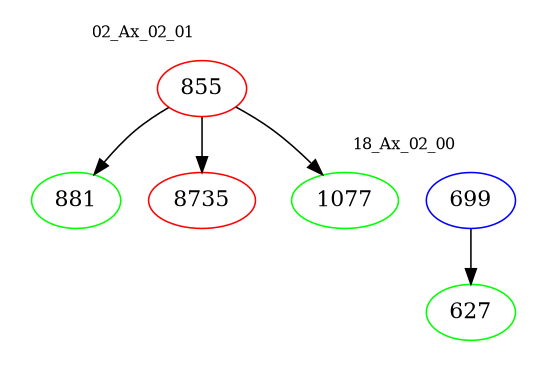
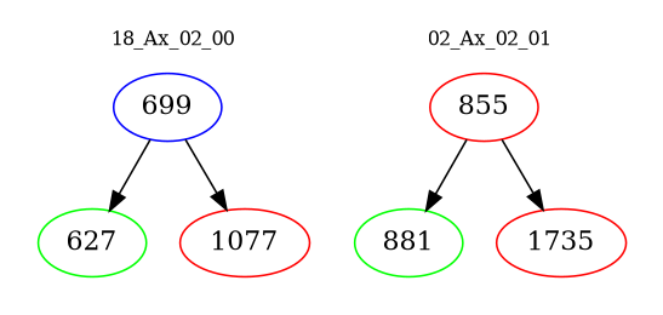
  digraph {
    node [color=red]
    edge [color=black]
    n1 [color=blue label=699]
    n2 [color=green label=627]
-   n3 [color=green label=1077]
+   n3 [label=1077]
    n4 [label=855]
    n5 [color=green label=881]
-   n6 [label=8735]
+   n6 [label=1735]
    subgraph cluster_1 {
      color=white
      fontsize=10
      label="18_Ax_02_00"
      n1
      n2
      n3
    }
    subgraph cluster_2 {
      color=white
      fontsize=10
      label="02_Ax_02_01"
      n4
      n5
      n6
    }
    n1 -> n2
-   n4 -> n3
+   n1 -> n3
    n4 -> n5
    n4 -> n6
  }
